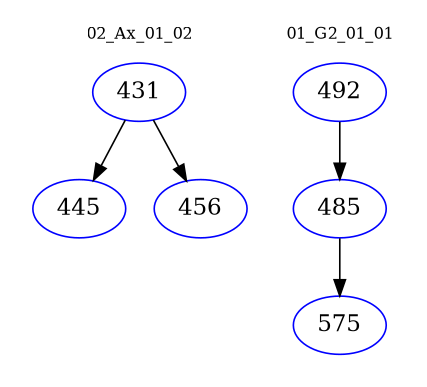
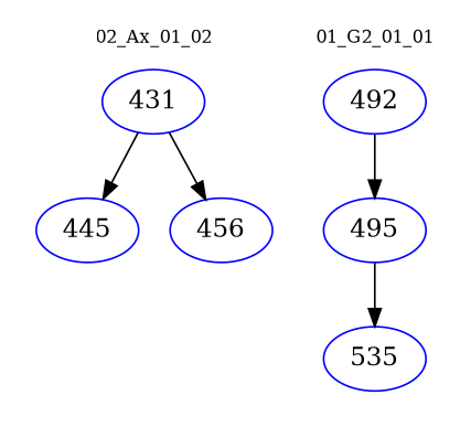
  digraph {
    node [color=blue]
    edge [color=black]
    n1 [label=431]
    n2 [label=445]
    n3 [label=456]
-   n4 [label=485]
+   n4 [label=495]
    n5 [label=492]
-   n6 [label=575]
+   n6 [label=535]
    subgraph cluster_1 {
      color=white
      fontsize=10
      label="02_Ax_01_02"
      n1
      n2
      n3
    }
    subgraph cluster_2 {
      color=white
      fontsize=10
      label="01_G2_01_01"
      n4
      n5
      n6
    }
    n1 -> n2
    n1 -> n3
    n4 -> n6
    n5 -> n4
  }
